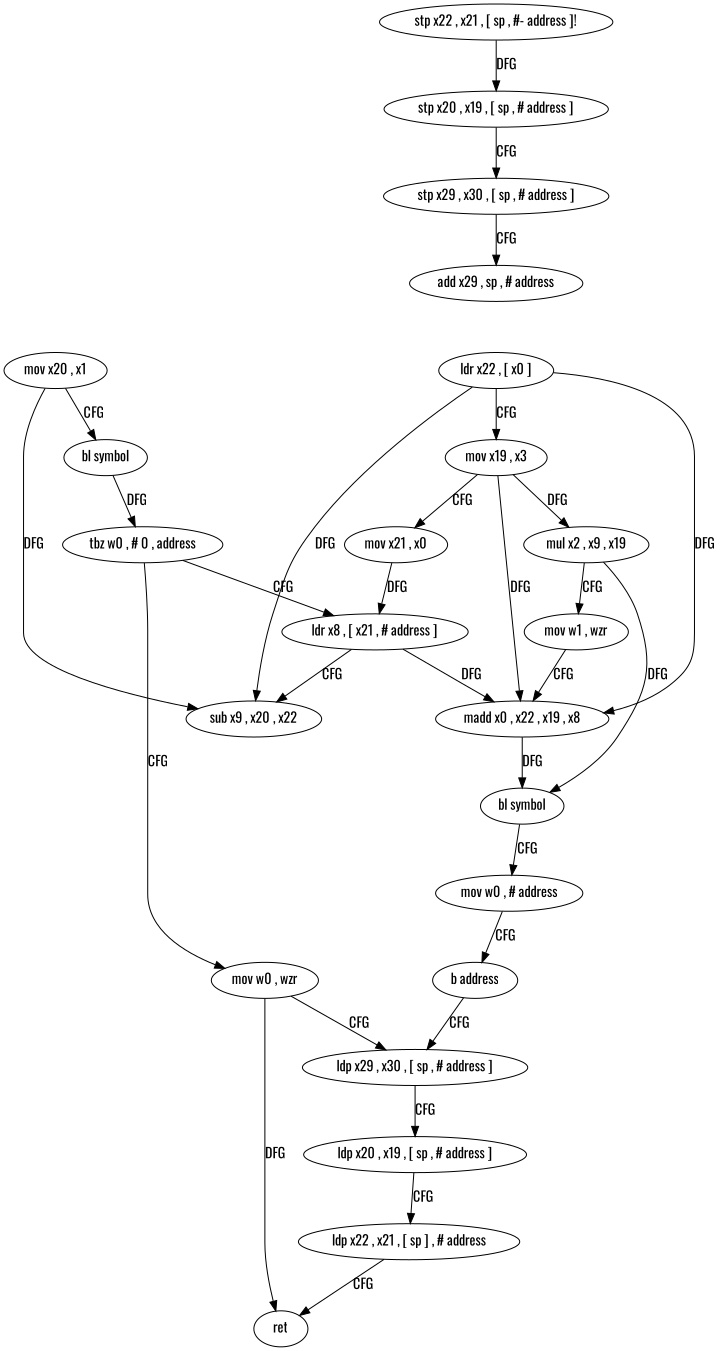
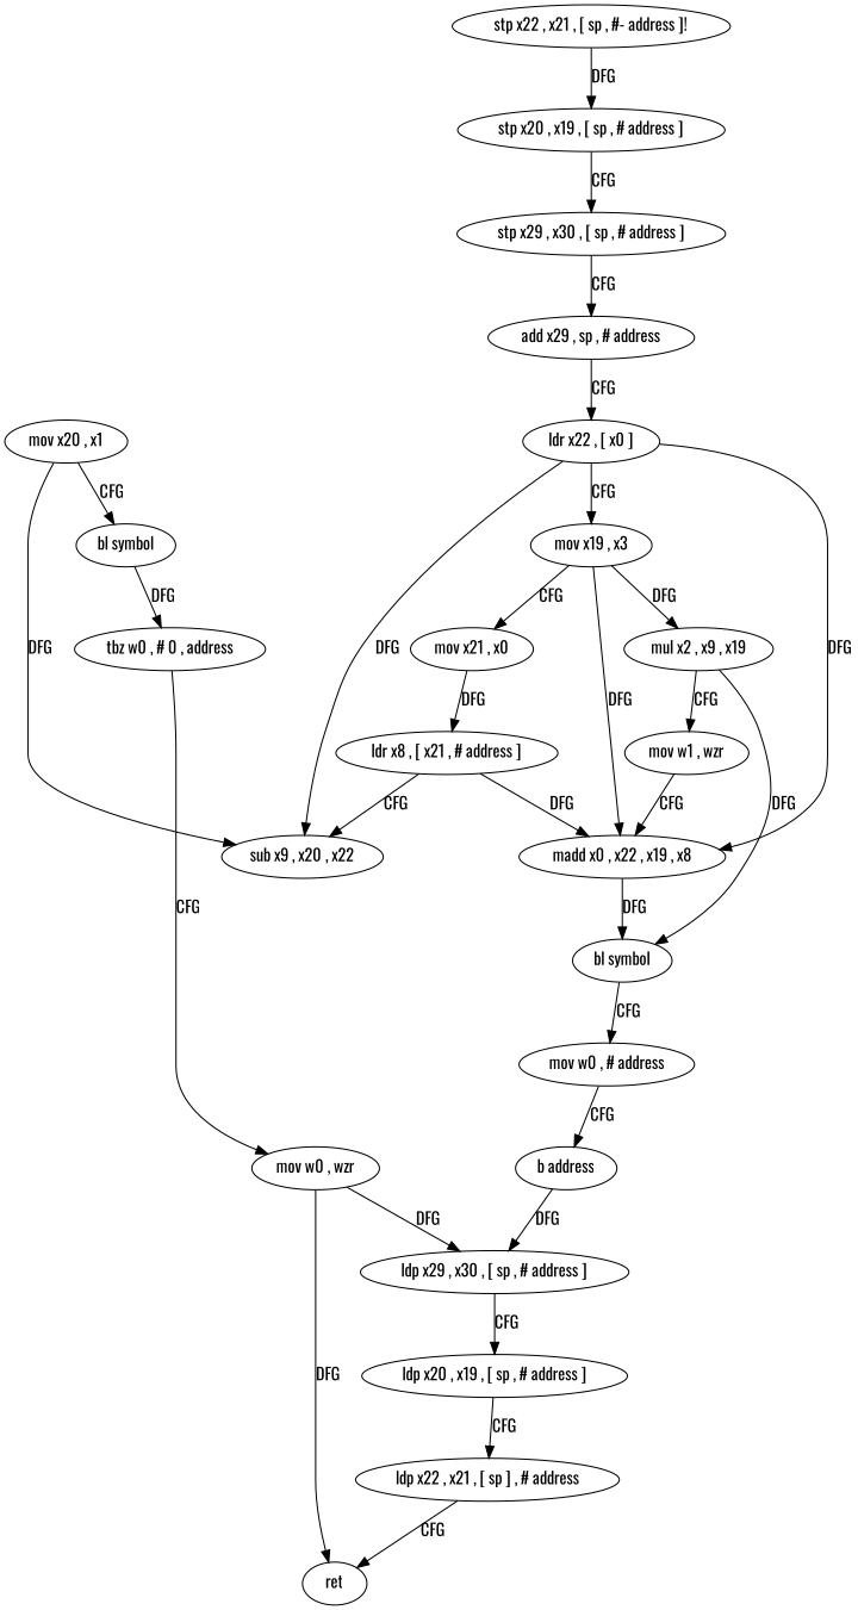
  digraph {
    fontname=Oswald
    node [fontname=Oswald]
    edge [fontname=Oswald]
    n1 [label="stp x22 , x21 , [ sp , #- address ]!"]
    n2 [label="stp x20 , x19 , [ sp , # address ]"]
    n3 [label="stp x29 , x30 , [ sp , # address ]"]
    n4 [label="add x29 , sp , # address"]
    n5 [label="ldr x22 , [ x0 ]"]
    n6 [label="mov x19 , x3"]
    n7 [label="sub x9 , x20 , x22"]
    n8 [label="madd x0 , x22 , x19 , x8"]
    n9 [label="mov x21 , x0"]
    n10 [label="mul x2 , x9 , x19"]
    n11 [label="bl symbol"]
    n12 [label="ldr x8 , [ x21 , # address ]"]
    n13 [label="mov w1 , wzr"]
    n14 [label="mov x20 , x1"]
    n15 [label="bl symbol"]
    n16 [label="tbz w0 , # 0 , address"]
    n17 [label="mov w0 , wzr"]
    n18 [label="ldp x29 , x30 , [ sp , # address ]"]
    n19 [label=ret]
    n20 [label="ldp x20 , x19 , [ sp , # address ]"]
    n21 [label="ldp x22 , x21 , [ sp ] , # address"]
    n22 [label="mov w0 , # address"]
    n23 [label="b address"]
    n1 -> n2 [label=DFG]
    n2 -> n3 [label=CFG]
    n3 -> n4 [label=CFG]
+   n4 -> n5 [label=CFG]
    n5 -> n6 [label=CFG]
    n5 -> n7 [label=DFG]
    n5 -> n8 [label=DFG]
    n6 -> n8 [label=DFG]
    n6 -> n9 [label=CFG]
    n6 -> n10 [label=DFG]
    n8 -> n11 [label=DFG]
    n9 -> n12 [label=DFG]
    n10 -> n11 [label=DFG]
    n10 -> n13 [label=CFG]
    n11 -> n22 [label=CFG]
    n12 -> n7 [label=CFG]
    n12 -> n8 [label=DFG]
    n13 -> n8 [label=CFG]
    n14 -> n7 [label=DFG]
    n14 -> n15 [label=CFG]
    n15 -> n16 [label=DFG]
-   n16 -> n12 [label=CFG]
    n16 -> n17 [label=CFG]
-   n17 -> n18 [label=CFG]
+   n17 -> n18 [label=DFG]
    n17 -> n19 [label=DFG]
    n18 -> n20 [label=CFG]
    n20 -> n21 [label=CFG]
    n21 -> n19 [label=CFG]
    n22 -> n23 [label=CFG]
-   n23 -> n18 [label=CFG]
+   n23 -> n18 [label=DFG]
  }
